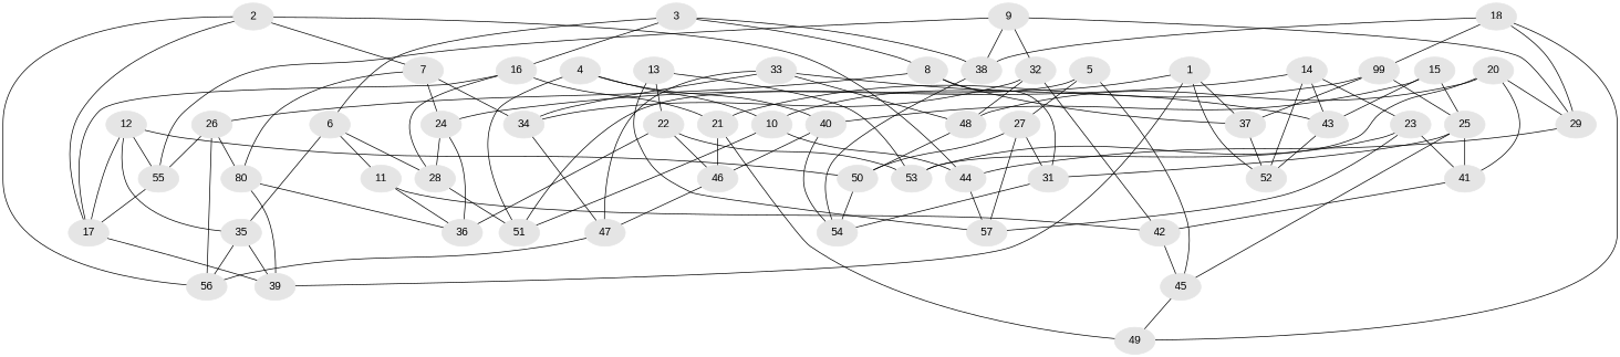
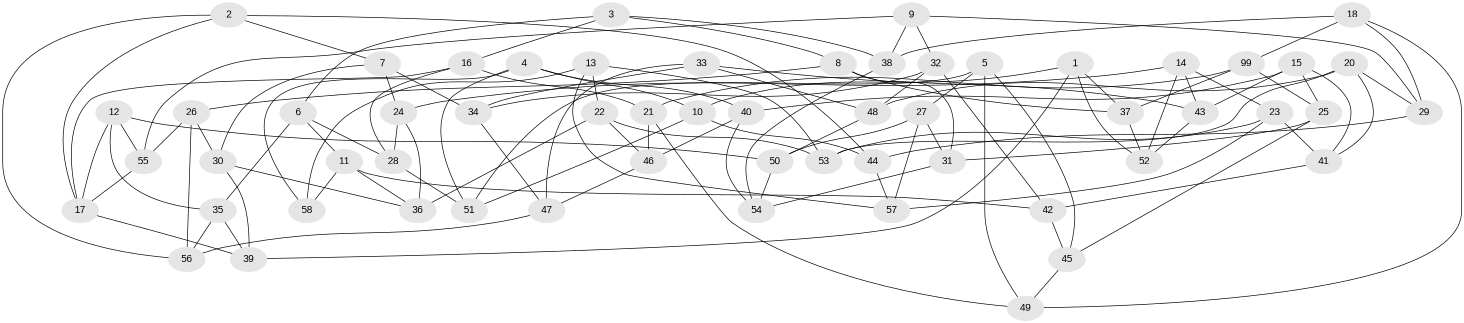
  graph {
    fontname="Liberation Sans"
    node [color=gray90 fontname="Liberation Sans" style=filled]
    edge [fontname="Liberation Sans"]
    1
    10
    37
    39
    52
    44
    51
    2
    7
    17
    56
    24
-   30 [label=80]
+   30
    34
    57
    3
    6
    8
    16
    38
    11
    28
    35
    26
    31
    21
    54
    4
    40
+   58
    46
    5
    27
    45
    49
    50
    36
    42
    47
    55
    9
    29
    32
    48
    12
    13
    22
    53
    14
    23
    43
    41
    15
    25
    18
    n56 [label=99]
    20
    33
    1 -- 10
    1 -- 37
    1 -- 39
    1 -- 52
    10 -- 44
    10 -- 51
    37 -- 52
    44 -- 57
    2 -- 44
    2 -- 7
    2 -- 17
    2 -- 56
    7 -- 24
    7 -- 30
    7 -- 34
    17 -- 39
    24 -- 28
    24 -- 36
    30 -- 39
    30 -- 36
    34 -- 47
    3 -- 6
    3 -- 8
    3 -- 16
    3 -- 38
    6 -- 11
    6 -- 28
    6 -- 35
    8 -- 37
    8 -- 26
    8 -- 31
    16 -- 17
    16 -- 28
    16 -- 21
    38 -- 54
+   11 -- 58
    11 -- 36
    11 -- 42
    28 -- 51
    35 -- 39
    35 -- 56
    26 -- 56
    26 -- 30
    26 -- 55
    31 -- 54
    21 -- 46
    21 -- 49
    4 -- 10
    4 -- 51
    4 -- 40
+   4 -- 58
    40 -- 54
    40 -- 46
    46 -- 47
    5 -- 51
    5 -- 27
    5 -- 45
+   5 -- 49
    27 -- 57
    27 -- 31
    27 -- 50
    45 -- 49
    50 -- 54
    42 -- 45
    47 -- 56
    55 -- 17
    9 -- 38
    9 -- 55
    9 -- 29
    9 -- 32
    29 -- 44
    32 -- 34
    32 -- 42
    32 -- 48
    48 -- 50
    12 -- 17
    12 -- 35
    12 -- 50
    12 -- 55
    13 -- 57
+   13 -- 58
    13 -- 22
    13 -- 53
    22 -- 46
    22 -- 36
    22 -- 53
    14 -- 52
    14 -- 24
    14 -- 23
    14 -- 43
    23 -- 57
    23 -- 53
    23 -- 41
    43 -- 52
    41 -- 42
    15 -- 40
    15 -- 43
-   25 -- 41
+   15 -- 41
    15 -- 25
    25 -- 31
    25 -- 45
    18 -- 38
    18 -- 49
    18 -- 29
    18 -- n56
    n56 -- 37
    n56 -- 21
    n56 -- 25
    20 -- 29
    20 -- 48
    20 -- 53
    20 -- 41
    33 -- 34
    33 -- 47
    33 -- 48
    33 -- 43
  }
